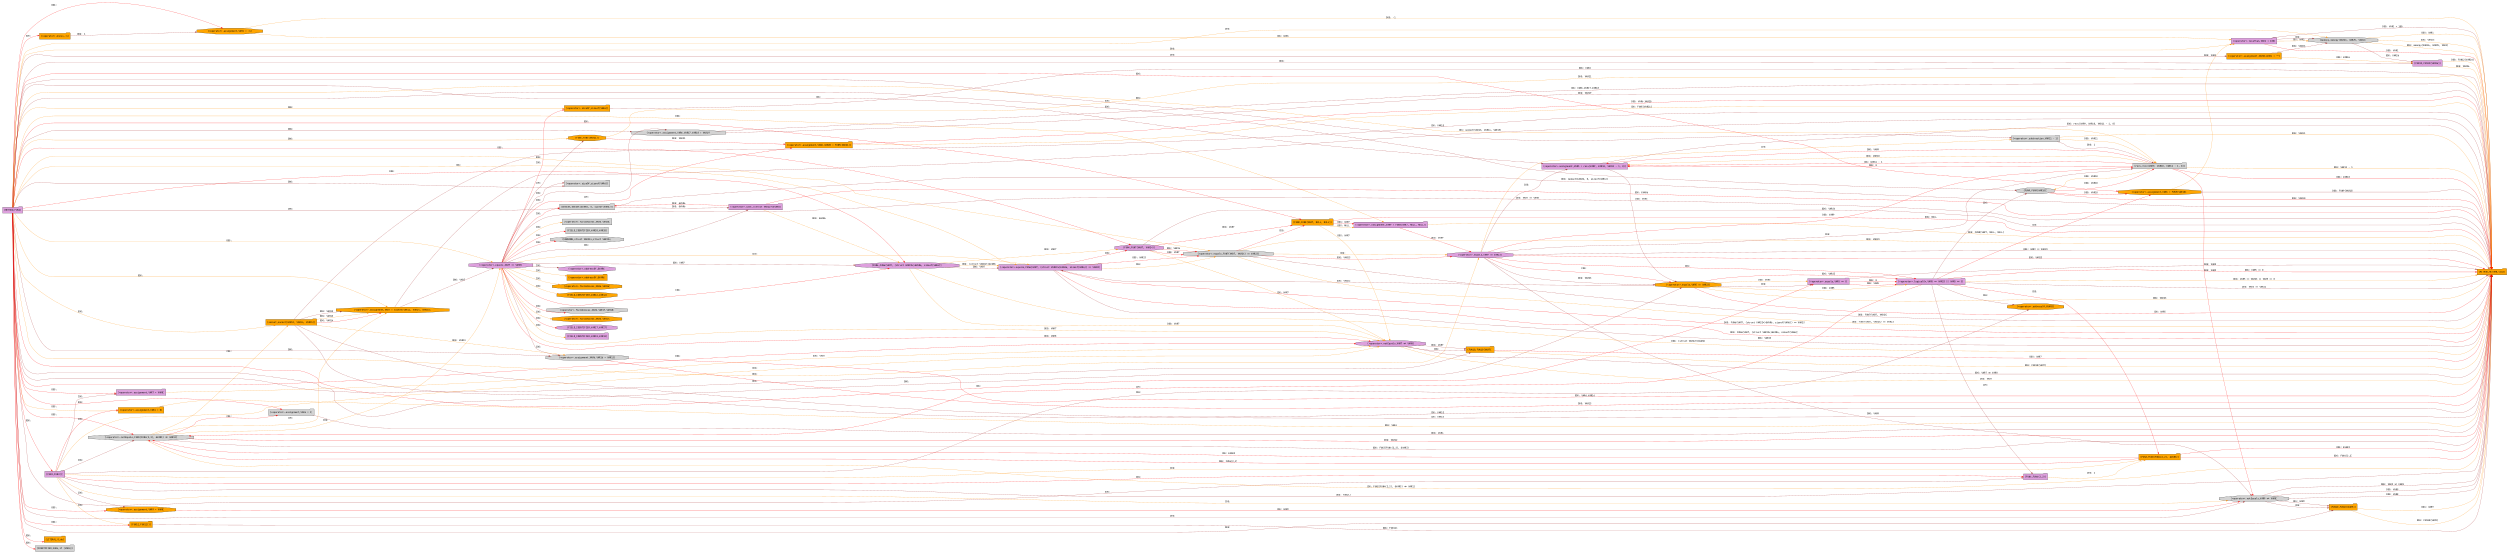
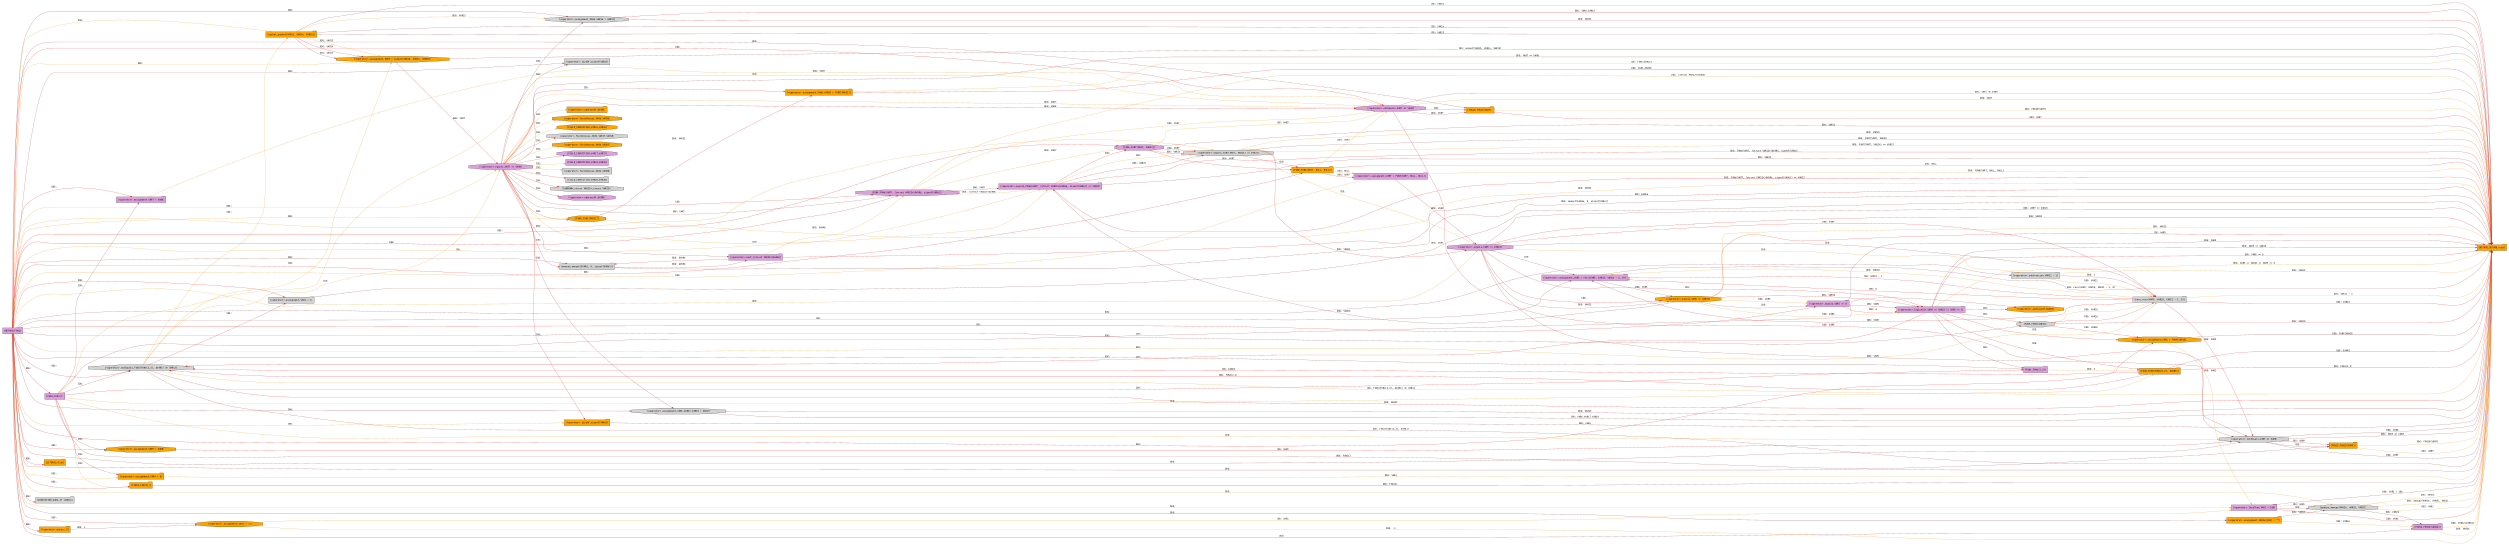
  digraph {
    fontname="JetBrains Mono"
    rankdir=LR
    node [fillcolor=orange fontname="JetBrains Mono" shape=folder style=filled]
    edge [color=red fontname="JetBrains Mono"]
    n1 [fillcolor=plum label="(METHOD,FUN1)"]
    n2 [label="(<operator>.assignment,VAR1 = -1)" shape=octagon]
    n3 [label="(<operator>.minus,-1)"]
    n4 [fillcolor=plum label="(FUN2,FUN2())"]
    n5 [label="(<operator>.assignment,VAR4 = 0)"]
    n6 [fillcolor=plum label="(<operator>.assignment,VAR7 = VAR8)"]
    n7 [label="(<operator>.assignment,VAR9 = VAR8)" shape=octagon]
    n8 [fillcolor=lightgrey label="(<operator>.notEquals,FUN3(FUN4(2,2), &VAR3) != VAR12)" shape=octagon]
    n9 [fillcolor=plum label="(FUN4,FUN4(2,2))"]
    n10 [fillcolor=lightgrey label="(<operator>.assignment,VAR4 = 1)"]
    n11 [label="(<operator>.assignment,VAR7 = socket(VAR13, VAR14, VAR15))" shape=octagon]
    n12 [label="(socket,socket(VAR13, VAR14, VAR15))"]
    n13 [fillcolor=plum label="(<operator>.equals,VAR7 == VAR8)" shape=octagon]
    n14 [fillcolor=lightgrey label="(memset,memset(&VAR6, 0, sizeof(VAR6)))"]
    n15 [fillcolor=lightgrey label="(<operator>.sizeOf,sizeof(VAR6))"]
    n16 [fillcolor=lightgrey label="(<operator>.assignment,VAR6.VAR16 = VAR13)" shape=octagon]
    n17 [fillcolor=lightgrey label="(<operator>.assignment,VAR6.VAR17.VAR18 = VAR19)" shape=octagon]
    n18 [label="(FUN5,FUN5(VAR21))" shape=octagon]
    n19 [fillcolor=plum label="(<operator>.equals,FUN6(VAR7, (struct VAR22*)&VAR6, sizeof(VAR6)) == VAR23)"]
    n20 [fillcolor=plum label="(FUN6,FUN6(VAR7, (struct VAR22*)&VAR6, sizeof(VAR6)))" shape=octagon]
    n21 [label="(<operator>.sizeOf,sizeof(VAR6))"]
    n22 [fillcolor=lightgrey label="(<operator>.equals,FUN7(VAR7, VAR24) == VAR23)" shape=octagon]
    n23 [fillcolor=plum label="(FUN4,FUN7(VAR7, VAR24))" shape=octagon]
    n24 [fillcolor=plum label="(<operator>.assignment,VAR9 = FUN8(VAR7, NULL, NULL))"]
    n25 [label="(FUN8,FUN8(VAR7, NULL, NULL))"]
    n26 [fillcolor=plum label="(<operator>.equals,VAR9 == VAR23)" shape=octagon]
    n27 [fillcolor=plum label="(<operator>.assignment,VAR5 = recv(VAR9, VAR10, VAR11 - 1, 0))"]
    n28 [fillcolor=lightgrey label="(recv,recv(VAR9, VAR10, VAR11 - 1, 0))"]
    n29 [fillcolor=lightgrey label="(<operator>.subtraction,VAR11 - 1)"]
    n30 [label="(<operator>.equals,VAR5 == VAR23)" shape=octagon]
    n31 [fillcolor=plum label="(<operator>.equals,VAR5 == 0)"]
    n32 [label="(<operator>.assignment,VAR1 = FUN9(VAR10))" shape=octagon]
    n33 [fillcolor=lightgrey label="(FUN9,FUN9(VAR10))" shape=octagon]
    n34 [label="(LITERAL,0,do)"]
    n35 [fillcolor=plum label="(<operator>.notEquals,VAR7 != VAR8)" shape=octagon]
    n36 [label="(FUN10,FUN10(VAR7))"]
    n37 [fillcolor=lightgrey label="(<operator>.notEquals,VAR9 != VAR8)" shape=octagon]
    n38 [label="(FUN10,FUN10(VAR9))"]
    n39 [fillcolor=lightgrey label="(IDENTIFIER,VAR4,if (VAR4))"]
    n40 [label="(FUN11,FUN11())"]
    n41 [label="(<operator>.assignment,VAR26[100] = \"\")"]
    n42 [fillcolor=plum label="(<operator>.lessThan,VAR1 < 100)"]
    n43 [fillcolor=lightgrey label="(memcpy,memcpy(VAR26, VAR25, VAR1))" shape=octagon]
    n44 [fillcolor=plum label="(FUN12,FUN12(VAR26))"]
    n45 [label="(METHOD_RETURN,void)"]
    n46 [label="(FUN3,FUN3(FUN4(2,2), &VAR3))"]
    n47 [label="(<operator>.addressOf,&VAR3)" shape=octagon]
    n48 [label="(<operator>.assignment,VAR6.VAR20 = FUN5(VAR21))"]
    n49 [fillcolor=plum label="(<operator>.cast,(struct VAR22*)&VAR6)"]
    n50 [label="(<operator>.addressOf,&VAR6)"]
    n51 [label="(<operator>.fieldAccess,VAR6.VAR16)" shape=octagon]
    n52 [label="(FIELD_IDENTIFIER,VAR16,VAR16)" shape=octagon]
    n53 [fillcolor=lightgrey label="(<operator>.fieldAccess,VAR6.VAR17.VAR18)" shape=octagon]
    n54 [label="(<operator>.fieldAccess,VAR6.VAR17)" shape=octagon]
    n55 [fillcolor=plum label="(FIELD_IDENTIFIER,VAR17,VAR17)" shape=octagon]
    n56 [fillcolor=plum label="(FIELD_IDENTIFIER,VAR18,VAR18)"]
    n57 [fillcolor=lightgrey label="(<operator>.fieldAccess,VAR6.VAR20)"]
    n58 [fillcolor=lightgrey label="(FIELD_IDENTIFIER,VAR20,VAR20)"]
    n59 [fillcolor=lightgrey label="(UNKNOWN,struct VAR22*,struct VAR22*)" shape=octagon]
    n60 [fillcolor=plum label="(<operator>.addressOf,&VAR6)" shape=octagon]
    n61 [fillcolor=plum label="(<operator>.logicalOr,VAR5 == VAR23 || VAR5 == 0)"]
    n1 -> n2 [label="DDG: "]
    n1 -> n3 [label="DDG: "]
    n1 -> n4 [label="DDG: "]
    n1 -> n5 [color=darkorange label="DDG: "]
    n1 -> n6 [label="DDG: "]
    n1 -> n7 [label="DDG: "]
    n1 -> n8 [label="DDG: "]
    n1 -> n9 [color=brown label="DDG: "]
    n1 -> n10 [label="DDG: "]
    n1 -> n11 [color=darkorange label="DDG: "]
    n1 -> n12 [color=darkorange label="DDG: "]
    n1 -> n13 [color=darkorange label="DDG: "]
    n1 -> n14 [color=brown label="DDG: "]
    n1 -> n15 [color=brown label="DDG: "]
    n1 -> n16 [color=brown label="DDG: "]
    n1 -> n17 [color=brown label="DDG: "]
    n1 -> n18 [color=darkorange label="DDG: "]
    n1 -> n19 [color=darkorange label="DDG: "]
    n1 -> n20 [label="DDG: "]
    n1 -> n21 [color=darkorange label="DDG: "]
    n1 -> n22 [color=darkorange label="DDG: "]
    n1 -> n23 [label="DDG: "]
    n1 -> n24 [color=darkorange label="DDG: "]
    n1 -> n25 [label="DDG: "]
    n1 -> n26 [color=darkorange label="DDG: "]
    n1 -> n27 [color=brown label="DDG: "]
    n1 -> n28 [color=darkorange label="DDG: "]
    n1 -> n29 [color=brown label="DDG: "]
-   n1 -> n30 [color=brown label="DDG: "]
    n1 -> n31 [label="DDG: "]
    n1 -> n32 [label="DDG: "]
    n1 -> n33 [color=brown label="DDG: "]
    n1 -> n34 [label="DDG: "]
    n1 -> n35 [label="DDG: "]
    n1 -> n36 [color=brown label="DDG: "]
    n1 -> n37 [color=brown label="DDG: "]
    n1 -> n38 [color=brown label="DDG: "]
    n1 -> n39 [label="DDG: "]
    n1 -> n40 [label="DDG: "]
    n1 -> n41 [color=brown label="DDG: "]
    n1 -> n42 [color=darkorange label="DDG: "]
    n1 -> n43 [color=darkorange label="DDG: "]
    n1 -> n44 [color=brown label="DDG: "]
    n2 -> n42 [color=darkorange label="DDG: VAR1"]
    n2 -> n45 [color=darkorange label="DDG: -1"]
    n3 -> n2 [color=brown label="DDG: 1"]
    n4 -> n5 [label="CDG: "]
    n4 -> n6 [color=brown label="CDG: "]
    n4 -> n7 [color=brown label="CDG: "]
    n4 -> n8 [color=brown label="CDG: "]
    n4 -> n9 [label="CDG: "]
    n4 -> n35 [color=darkorange label="CDG: "]
    n4 -> n37 [color=darkorange label="CDG: "]
    n4 -> n40 [color=darkorange label="CDG: "]
    n4 -> n45 [color=brown label="DDG: FUN2()"]
    n4 -> n46 [color=darkorange label="CDG: "]
    n4 -> n47 [color=brown label="CDG: "]
    n5 -> n45 [color=darkorange label="DDG: VAR4"]
    n6 -> n35 [color=darkorange label="DDG: VAR7"]
    n7 -> n37 [label="DDG: VAR9"]
    n8 -> n10 [label="CDG: "]
    n8 -> n11 [color=darkorange label="CDG: "]
    n8 -> n12 [color=darkorange label="CDG: "]
    n8 -> n13 [color=darkorange label="CDG: "]
    n8 -> n45 [color=darkorange label="DDG: FUN3(FUN4(2,2), &VAR3) != VAR12"]
    n8 -> n45 [label="DDG: VAR12"]
    n8 -> n45 [color=brown label="DDG: FUN3(FUN4(2,2), &VAR3)"]
    n9 -> n46 [color=darkorange label="DDG: 2"]
    n10 -> n45 [color=brown label="DDG: VAR4"]
    n11 -> n13 [color=brown label="DDG: VAR7"]
    n11 -> n45 [color=brown label="DDG: socket(VAR13, VAR14, VAR15)"]
    n12 -> n11 [color=darkorange label="DDG: VAR13"]
    n12 -> n11 [label="DDG: VAR14"]
    n12 -> n11 [color=brown label="DDG: VAR15"]
    n12 -> n16 [color=darkorange label="DDG: VAR13"]
    n12 -> n45 [color=brown label="DDG: VAR15"]
    n12 -> n45 [color=brown label="DDG: VAR13"]
    n12 -> n45 [color=brown label="DDG: VAR14"]
    n13 -> n14 [label="CDG: "]
    n13 -> n15 [color=brown label="CDG: "]
    n13 -> n16 [color=brown label="CDG: "]
    n13 -> n17 [color=brown label="CDG: "]
    n13 -> n18 [color=brown label="CDG: "]
    n13 -> n19 [color=darkorange label="CDG: "]
    n13 -> n20 [color=brown label="DDG: VAR7"]
    n13 -> n20 [label="CDG: "]
    n13 -> n21 [label="CDG: "]
    n13 -> n35 [color=darkorange label="DDG: VAR7"]
    n13 -> n35 [label="DDG: VAR8"]
    n13 -> n45 [color=brown label="DDG: VAR7 == VAR8"]
    n13 -> n48 [label="CDG: "]
    n13 -> n49 [color=brown label="CDG: "]
    n13 -> n50 [color=darkorange label="CDG: "]
    n13 -> n51 [color=darkorange label="CDG: "]
    n13 -> n52 [color=darkorange label="CDG: "]
    n13 -> n53 [label="CDG: "]
    n13 -> n54 [color=darkorange label="CDG: "]
    n13 -> n55 [label="CDG: "]
    n13 -> n56 [color=darkorange label="CDG: "]
    n13 -> n57 [color=darkorange label="CDG: "]
    n13 -> n58 [label="CDG: "]
    n13 -> n59 [label="CDG: "]
    n13 -> n60 [color=brown label="CDG: "]
    n14 -> n45 [color=brown label="DDG: memset(&VAR6, 0, sizeof(VAR6))"]
    n14 -> n49 [color=brown label="DDG: &VAR6"]
    n16 -> n45 [label="DDG: VAR6.VAR16"]
    n16 -> n45 [label="DDG: VAR13"]
    n17 -> n45 [color=brown label="DDG: VAR19"]
    n17 -> n45 [color=brown label="DDG: VAR6.VAR17.VAR18"]
    n18 -> n45 [color=darkorange label="DDG: VAR21"]
    n18 -> n48 [label="DDG: VAR21"]
    n19 -> n22 [label="DDG: VAR23"]
    n19 -> n22 [color=darkorange label="CDG: "]
    n19 -> n23 [label="CDG: "]
    n19 -> n45 [label="DDG: FUN6(VAR7, (struct VAR22*)&VAR6, sizeof(VAR6))"]
    n19 -> n45 [color=brown label="DDG: VAR23"]
    n19 -> n45 [label="DDG: FUN6(VAR7, (struct VAR22*)&VAR6, sizeof(VAR6)) == VAR23"]
    n20 -> n19 [color=brown label="DDG: VAR7"]
    n20 -> n19 [color=darkorange label="DDG: (struct VAR22*)&VAR6"]
    n20 -> n23 [color=darkorange label="DDG: VAR7"]
    n20 -> n35 [color=darkorange label="DDG: VAR7"]
    n20 -> n45 [color=darkorange label="DDG: (struct VAR22*)&VAR6"]
    n21 -> n45 [color=brown label="DDG: VAR6"]
    n22 -> n25 [label="CDG: "]
    n22 -> n26 [label="DDG: VAR23"]
    n22 -> n26 [color=darkorange label="CDG: "]
    n22 -> n45 [color=darkorange label="DDG: VAR23"]
    n22 -> n45 [color=brown label="DDG: FUN7(VAR7, VAR24)"]
    n22 -> n45 [color=darkorange label="DDG: FUN7(VAR7, VAR24) == VAR23"]
    n23 -> n22 [label="DDG: VAR7"]
    n23 -> n22 [label="DDG: VAR24"]
    n23 -> n25 [label="DDG: VAR7"]
    n23 -> n35 [color=darkorange label="DDG: VAR7"]
    n23 -> n45 [color=brown label="DDG: VAR24"]
    n24 -> n26 [label="DDG: VAR9"]
    n24 -> n45 [color=darkorange label="DDG: FUN8(VAR7, NULL, NULL)"]
    n25 -> n24 [label="DDG: VAR7"]
    n25 -> n24 [color=darkorange label="DDG: NULL"]
    n25 -> n35 [color=darkorange label="DDG: VAR7"]
    n25 -> n45 [label="DDG: NULL"]
    n26 -> n27 [color=brown label="CDG: "]
    n26 -> n28 [label="DDG: VAR9"]
    n26 -> n28 [color=brown label="CDG: "]
    n26 -> n29 [color=darkorange label="CDG: "]
    n26 -> n30 [color=brown label="DDG: VAR23"]
    n26 -> n30 [label="CDG: "]
    n26 -> n37 [color=brown label="DDG: VAR9"]
    n26 -> n45 [color=brown label="DDG: VAR9 == VAR23"]
    n26 -> n45 [label="DDG: VAR23"]
    n26 -> n61 [label="CDG: "]
    n27 -> n30 [color=brown label="DDG: VAR5"]
    n27 -> n45 [color=brown label="DDG: recv(VAR9, VAR10, VAR11 - 1, 0)"]
    n28 -> n27 [label="DDG: VAR9"]
    n28 -> n27 [color=darkorange label="DDG: VAR10"]
    n28 -> n27 [label="DDG: VAR11 - 1"]
    n28 -> n27 [label="DDG: 0"]
    n28 -> n33 [color=darkorange label="DDG: VAR10"]
    n28 -> n37 [label="DDG: VAR9"]
    n28 -> n45 [label="DDG: VAR10"]
    n28 -> n45 [color=darkorange label="DDG: VAR11 - 1"]
    n29 -> n28 [color=darkorange label="DDG: VAR11"]
    n29 -> n28 [color=brown label="DDG: 1"]
    n29 -> n45 [color=darkorange label="DDG: VAR11"]
    n30 -> n19 [color=brown label="DDG: VAR23"]
    n30 -> n31 [color=darkorange label="DDG: VAR5"]
    n30 -> n31 [color=brown label="CDG: "]
    n30 -> n45 [color=darkorange label="DDG: VAR23"]
    n30 -> n45 [label="DDG: VAR5"]
    n30 -> n61 [color=darkorange label="DDG: VAR5"]
    n30 -> n61 [label="DDG: VAR23"]
    n31 -> n45 [color=brown label="DDG: VAR5"]
    n31 -> n61 [label="DDG: VAR5"]
    n31 -> n61 [label="DDG: 0"]
    n32 -> n42 [color=darkorange label="DDG: VAR1"]
    n32 -> n45 [color=brown label="DDG: FUN9(VAR10)"]
    n33 -> n28 [label="DDG: VAR10"]
    n33 -> n32 [label="DDG: VAR10"]
    n33 -> n45 [label="DDG: VAR10"]
    n35 -> n36 [color=brown label="DDG: VAR7"]
    n35 -> n36 [color=brown label="CDG: "]
+   n35 -> n37 [label="DDG: VAR8"]
    n35 -> n45 [color=brown label="DDG: VAR7 != VAR8"]
    n35 -> n45 [color=darkorange label="DDG: VAR7"]
    n36 -> n45 [label="DDG: VAR7"]
    n36 -> n45 [color=darkorange label="DDG: FUN10(VAR7)"]
    n37 -> n38 [color=brown label="DDG: VAR9"]
    n37 -> n38 [color=brown label="CDG: "]
    n37 -> n45 [color=brown label="DDG: VAR9 != VAR8"]
    n37 -> n45 [color=brown label="DDG: VAR9"]
    n37 -> n45 [color=brown label="DDG: VAR8"]
    n38 -> n45 [color=darkorange label="DDG: FUN10(VAR9)"]
    n38 -> n45 [color=darkorange label="DDG: VAR9"]
    n40 -> n45 [color=brown label="DDG: FUN11()"]
    n41 -> n43 [color=brown label="DDG: VAR26"]
    n41 -> n44 [color=darkorange label="DDG: VAR26"]
    n42 -> n43 [color=darkorange label="DDG: VAR1"]
    n42 -> n43 [color=brown label="CDG: "]
    n42 -> n45 [color=brown label="DDG: VAR1 < 100"]
    n42 -> n45 [label="DDG: VAR1"]
    n43 -> n44 [color=brown label="DDG: VAR26"]
    n43 -> n45 [color=darkorange label="DDG: memcpy(VAR26, VAR25, VAR1)"]
    n43 -> n45 [color=darkorange label="DDG: VAR1"]
    n43 -> n45 [color=darkorange label="DDG: VAR25"]
    n44 -> n45 [color=darkorange label="DDG: FUN12(VAR26)"]
    n44 -> n45 [color=darkorange label="DDG: VAR26"]
    n46 -> n8 [label="DDG: FUN4(2,2)"]
    n46 -> n8 [label="DDG: &VAR3"]
    n46 -> n45 [label="DDG: FUN4(2,2)"]
    n46 -> n45 [label="DDG: &VAR3"]
    n48 -> n45 [color=darkorange label="DDG: FUN5(VAR21)"]
    n48 -> n45 [label="DDG: VAR6.VAR20"]
    n49 -> n14 [label="DDG: &VAR6"]
    n49 -> n20 [color=darkorange label="DDG: &VAR6"]
    n49 -> n45 [label="DDG: &VAR6"]
    n61 -> n8 [label="CDG: "]
    n61 -> n9 [color=brown label="CDG: "]
    n61 -> n32 [label="CDG: "]
    n61 -> n33 [color=brown label="CDG: "]
    n61 -> n45 [color=brown label="DDG: VAR5 == VAR23"]
    n61 -> n45 [label="DDG: VAR5 == 0"]
    n61 -> n45 [color=darkorange label="DDG: VAR5 == VAR23 || VAR5 == 0"]
    n61 -> n46 [label="CDG: "]
    n61 -> n47 [color=brown label="CDG: "]
  }
